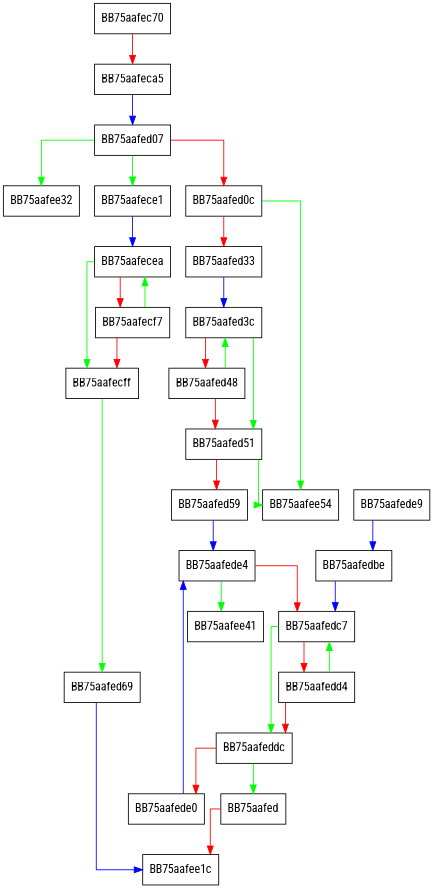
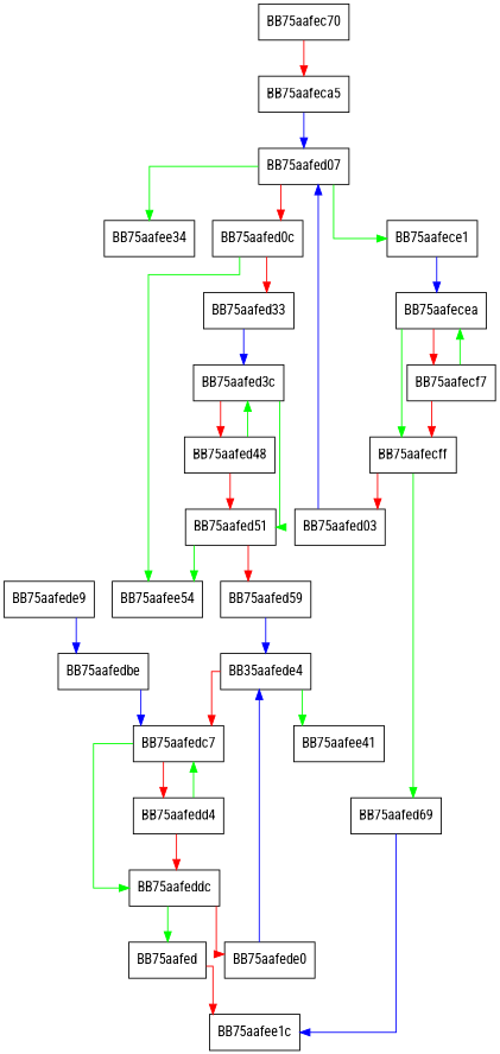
  digraph {
    fontname="Roboto Condensed"
    splines=ortho
    node [fontname="Roboto Condensed" shape=box]
    edge [color=red fontname="Roboto Condensed"]
    BB75aafec70
    BB75aafeca5
    BB75aafed07
-   BB75aafee34 [label=BB75aafee32]
+   BB75aafee34
    BB75aafece1
    BB75aafed0c
    BB75aafecea
    BB75aafee54
    BB75aafed33
    BB75aafecff
    BB75aafecf7
    BB75aafed69
+   BB75aafed03
    BB75aafee1c
    BB75aafed3c
    BB75aafed51
    n17 [label=BB75aafed48]
    BB75aafed59
-   BB75aafede4
+   BB75aafede4 [label=BB35aafede4]
    BB75aafee41
    BB75aafedc7
    BB75aafede9
    BB75aafedbe
    BB75aafeddc
    BB75aafedd4
    n26 [label=BB75aafed]
    BB75aafede0
    BB75aafec70 -> BB75aafeca5
    BB75aafeca5 -> BB75aafed07 [color=blue]
    BB75aafed07 -> BB75aafee34 [color=green]
    BB75aafed07 -> BB75aafece1 [color=green]
    BB75aafed07 -> BB75aafed0c
    BB75aafece1 -> BB75aafecea [color=blue]
    BB75aafed0c -> BB75aafee54 [color=green]
    BB75aafed0c -> BB75aafed33
    BB75aafecea -> BB75aafecff [color=green]
    BB75aafecea -> BB75aafecf7
    BB75aafed33 -> BB75aafed3c [color=blue]
    BB75aafecff -> BB75aafed69 [color=green]
+   BB75aafecff -> BB75aafed03
    BB75aafecf7 -> BB75aafecea [color=green]
    BB75aafecf7 -> BB75aafecff
    BB75aafed69 -> BB75aafee1c [color=blue]
+   BB75aafed03 -> BB75aafed07 [color=blue]
    BB75aafed3c -> BB75aafed51 [color=green]
    BB75aafed3c -> n17
    BB75aafed51 -> BB75aafee54 [color=green]
    BB75aafed51 -> BB75aafed59
    n17 -> BB75aafed3c [color=green]
    n17 -> BB75aafed51
    BB75aafed59 -> BB75aafede4 [color=blue]
    BB75aafede4 -> BB75aafee41 [color=green]
    BB75aafede4 -> BB75aafedc7
    BB75aafedc7 -> BB75aafeddc [color=green]
    BB75aafedc7 -> BB75aafedd4
    BB75aafede9 -> BB75aafedbe [color=blue]
    BB75aafedbe -> BB75aafedc7 [color=blue]
    BB75aafeddc -> n26 [color=green]
    BB75aafeddc -> BB75aafede0
    BB75aafedd4 -> BB75aafedc7 [color=green]
    BB75aafedd4 -> BB75aafeddc
    n26 -> BB75aafee1c
    BB75aafede0 -> BB75aafede4 [color=blue]
  }
